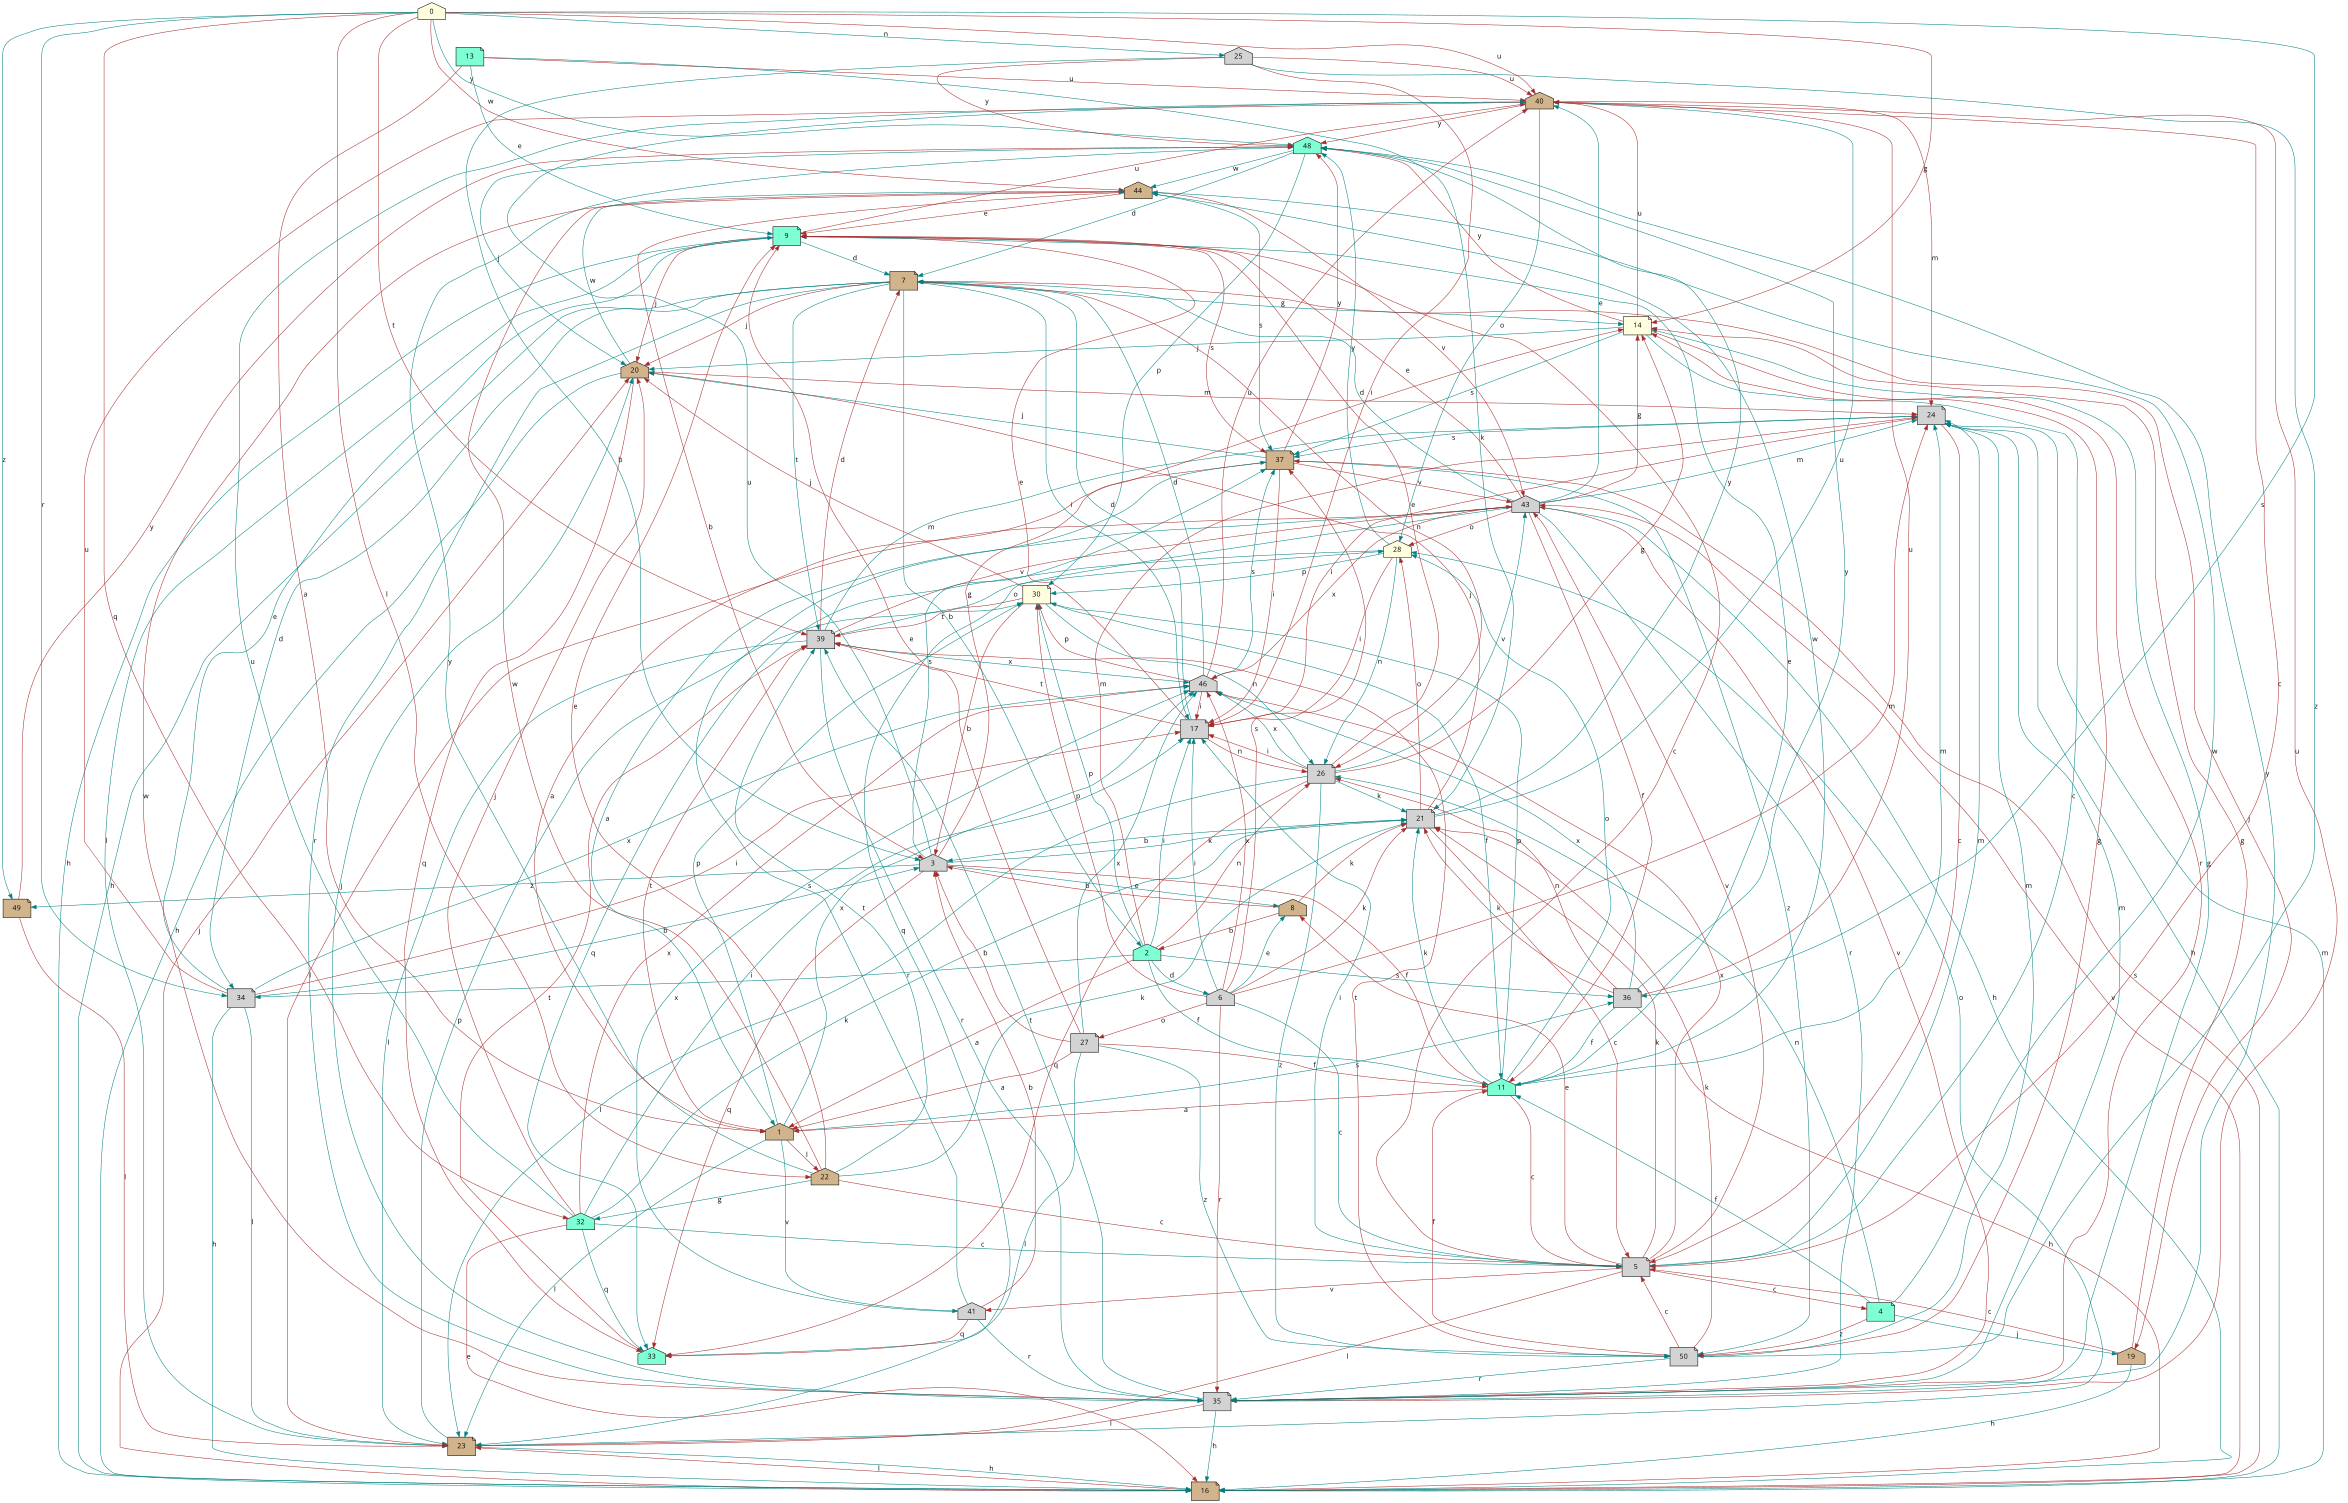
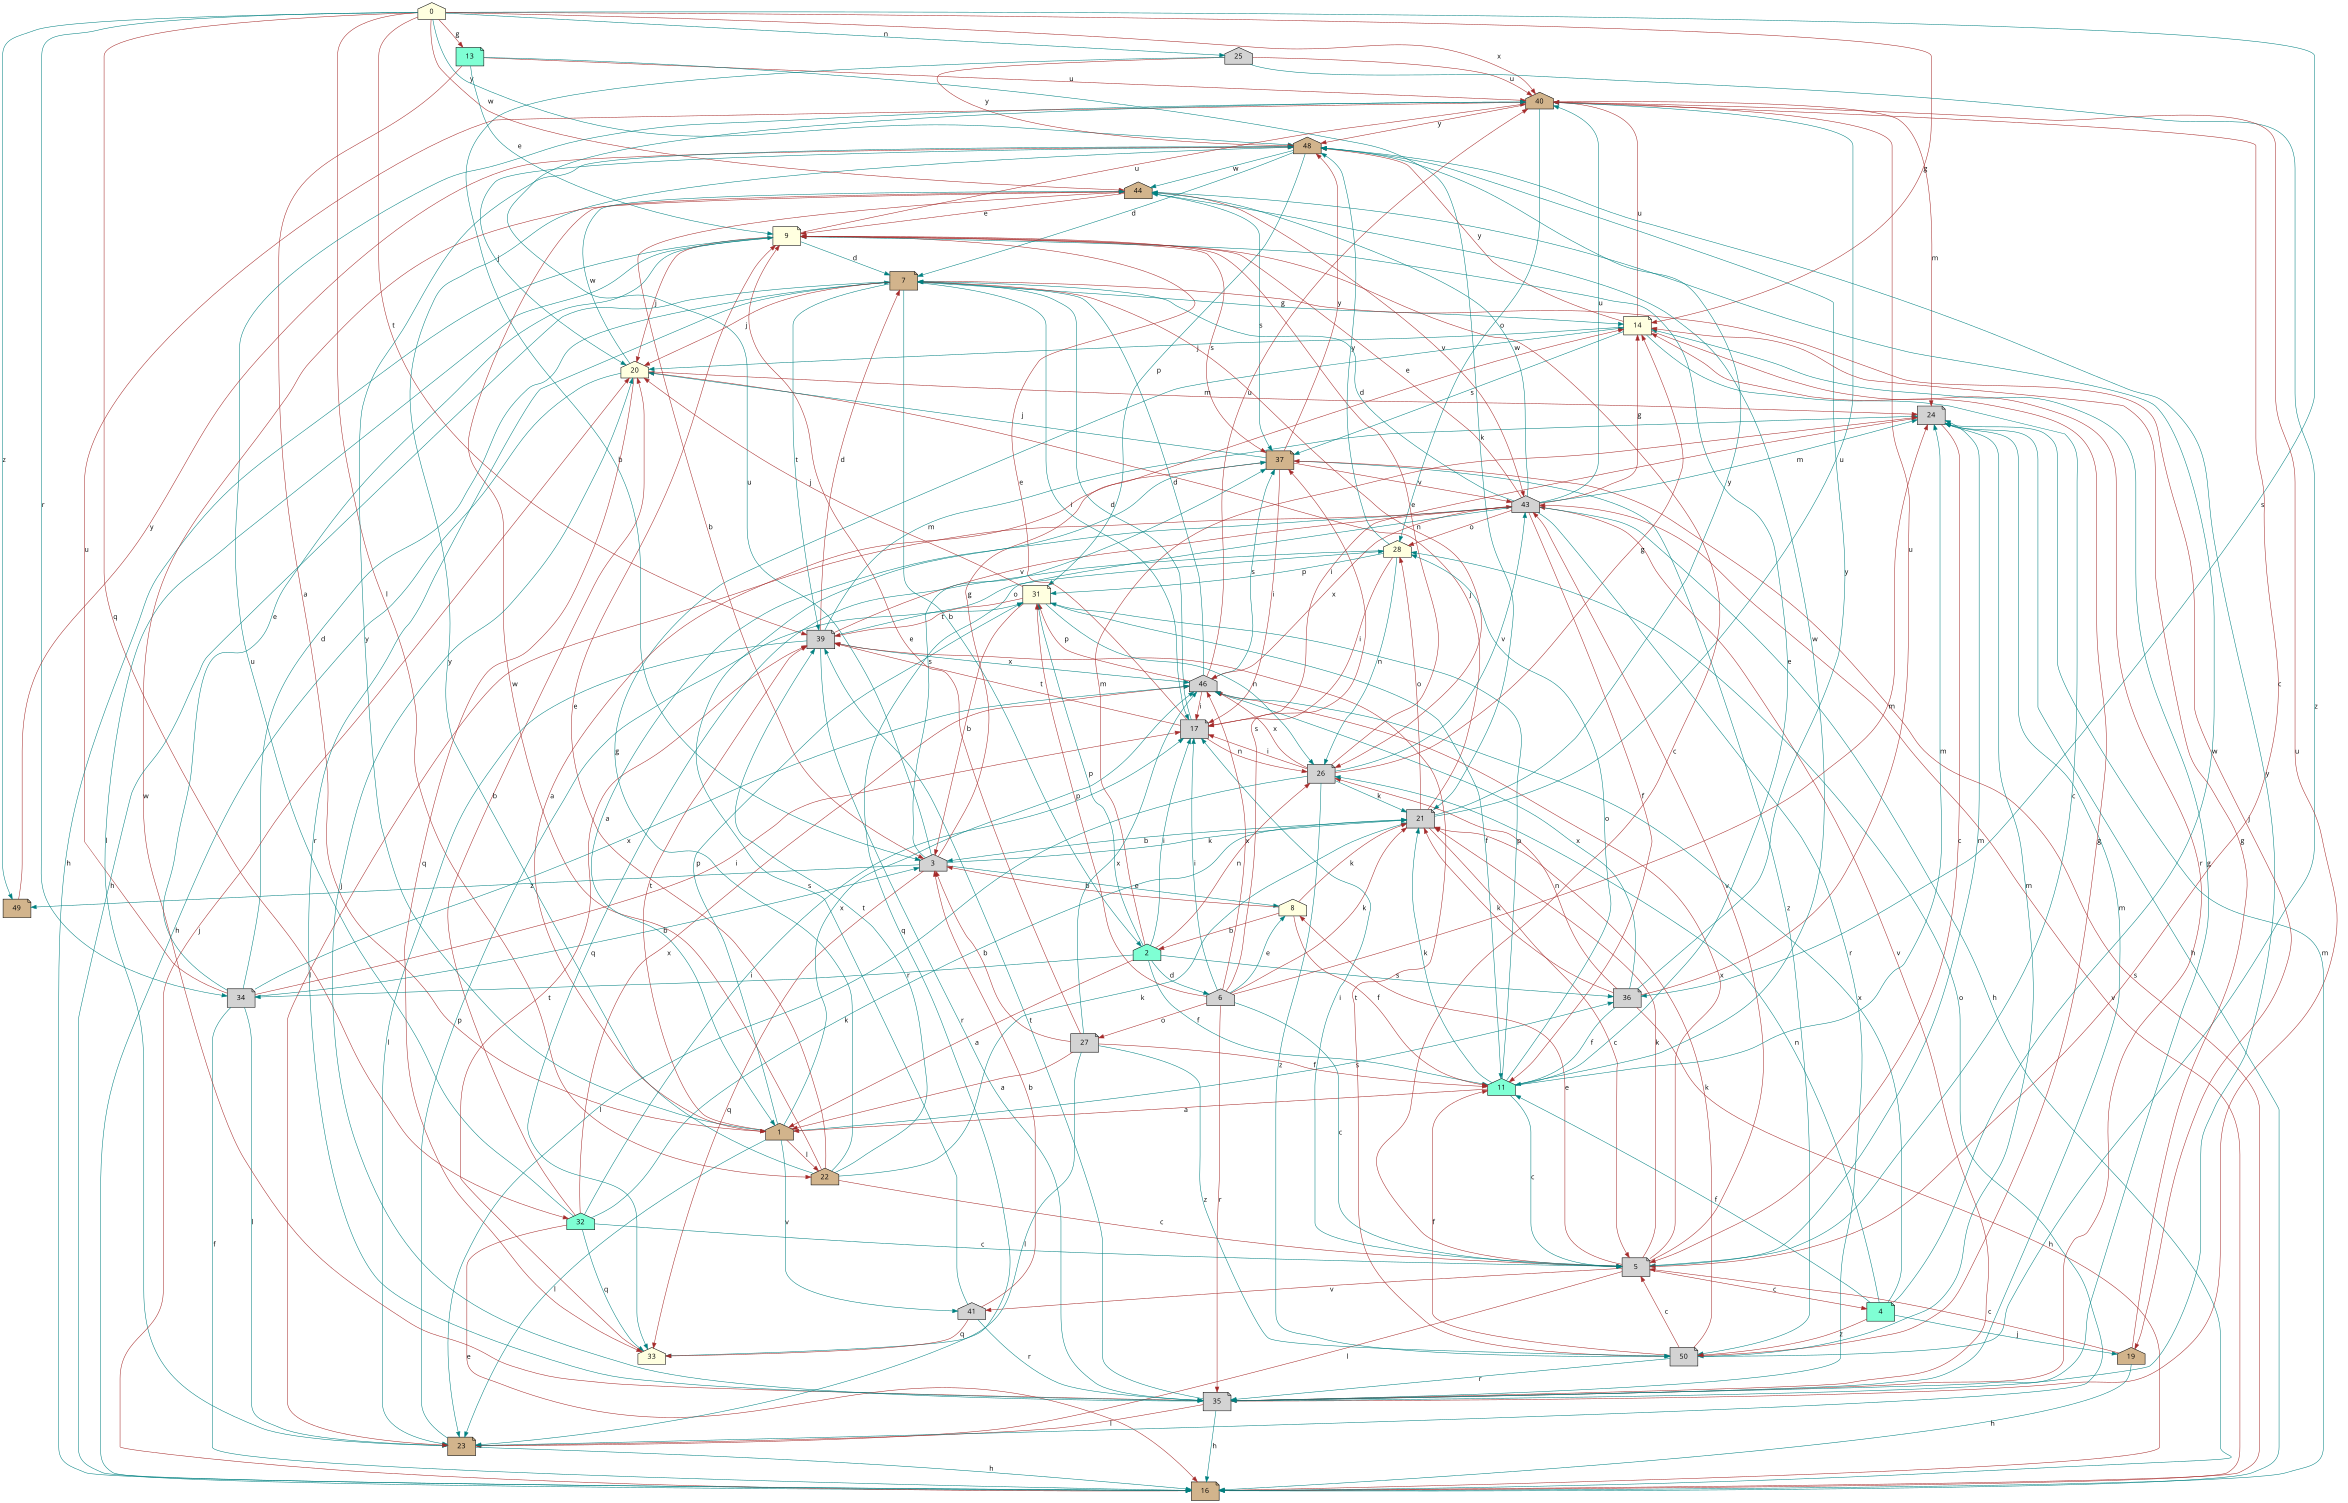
  strict digraph {
    fontname="Open Sans"
    node [fillcolor=lightgrey fontname="Open Sans" shape=note style=filled]
    edge [color=teal fontname="Open Sans"]
    0 [fillcolor=lightyellow shape=house]
    13 [fillcolor=aquamarine]
    14 [fillcolor=lightyellow]
    22 [fillcolor=tan shape=house]
    25 [shape=house]
    32 [fillcolor=aquamarine shape=house]
    34
    36
    39
    40 [fillcolor=tan shape=house]
    44 [fillcolor=tan shape=house]
-   48 [fillcolor=aquamarine shape=house]
+   48 [fillcolor=tan shape=house]
    49 [fillcolor=tan]
    1 [fillcolor=tan shape=house]
    21
-   9 [fillcolor=aquamarine]
+   9 [fillcolor=lightyellow]
    37 [fillcolor=tan]
    5
    35
-   20 [fillcolor=tan shape=house]
+   20 [fillcolor=lightyellow shape=house]
    17
    3 [shape=house]
    50
    46 [shape=house]
-   33 [fillcolor=aquamarine shape=house]
+   33 [fillcolor=lightyellow shape=house]
    16 [fillcolor=tan]
    23 [fillcolor=tan]
    7 [fillcolor=tan]
    11 [fillcolor=aquamarine shape=house]
    26
    24
    n32 [label=43 shape=house]
    28 [fillcolor=lightyellow shape=house]
-   30 [fillcolor=lightyellow]
+   30 [fillcolor=lightyellow label=31]
    41 [shape=house]
    2 [fillcolor=aquamarine shape=house]
    6 [shape=house]
-   8 [fillcolor=tan shape=house]
+   8 [fillcolor=lightyellow shape=house]
    27
    4 [fillcolor=aquamarine]
    19 [fillcolor=tan shape=house]
+   0 -> 13 [color=brown label=g]
    0 -> 14 [color=brown label=g]
    0 -> 22 [color=brown label=l]
    0 -> 25 [label=n]
    0 -> 32 [color=brown label=q]
    0 -> 34 [label=r]
    0 -> 36 [label=s]
    0 -> 39 [color=brown label=t]
-   0 -> 40 [color=brown label=u]
+   0 -> 40 [color=brown label=x]
    0 -> 44 [color=brown label=w]
    0 -> 48 [label=y]
    0 -> 49 [label=z]
    13 -> 40 [color=brown label=u]
    13 -> 1 [color=brown label=a]
    13 -> 21 [label=k]
    13 -> 9 [label=e]
    14 -> 40 [color=brown label=u]
    14 -> 48 [color=brown label=y]
    14 -> 37 [label=s]
    14 -> 5 [label=c]
    14 -> 35 [color=brown label=r]
    14 -> 20 [label=j]
-   22 -> 32 [label=g]
+   22 -> 14 [label=g]
    22 -> 39 [label=t]
    22 -> 44 [color=brown label=w]
    22 -> 48 [label=y]
    22 -> 21 [label=k]
    22 -> 9 [color=brown label=e]
    22 -> 5 [color=brown label=c]
    25 -> 40 [color=brown label=u]
    25 -> 48 [color=brown label=y]
-   25 -> 17 [color=brown label=i]
    25 -> 3 [label=b]
    25 -> 50 [label=z]
    32 -> 40 [label=u]
    32 -> 21 [label=k]
    32 -> 5 [label=c]
-   32 -> 20 [color=brown label=j]
+   32 -> 20 [color=brown label=b]
    32 -> 17 [label=i]
    32 -> 46 [color=brown label=x]
    32 -> 33 [label=q]
    32 -> 16 [color=brown label=e]
    34 -> 40 [color=brown label=u]
    34 -> 9 [label=e]
    34 -> 17 [color=brown label=i]
    34 -> 3 [label=b]
    34 -> 46 [label=x]
-   34 -> 16 [label=h]
+   34 -> 16 [label=f]
    34 -> 23 [label=l]
-   7 -> 34 [label=d]
+   34 -> 7 [label=d]
    36 -> 40 [color=brown label=u]
    36 -> 48 [label=y]
    36 -> 21 [color=brown label=k]
    36 -> 46 [label=x]
    36 -> 16 [color=brown label=h]
    36 -> 11 [label=f]
    36 -> 26 [color=brown label=n]
    39 -> 35 [label=r]
    39 -> 46 [label=x]
    39 -> 23 [label=l]
    39 -> 7 [color=brown label=d]
    39 -> 24 [label=m]
    39 -> n32 [color=brown label=v]
    39 -> 28 [label=o]
    40 -> 48 [color=brown label=y]
    40 -> 5 [color=brown label=c]
    40 -> 24 [color=brown label=m]
    40 -> 28 [label=o]
    44 -> 9 [color=brown label=e]
    44 -> 37 [label=s]
    44 -> 3 [color=brown label=b]
    44 -> n32 [color=brown label=v]
    48 -> 44 [label=w]
    48 -> 20 [label=j]
    48 -> 7 [label=d]
    48 -> 30 [label=p]
    49 -> 48 [color=brown label=y]
-   49 -> 23 [color=brown label=l]
    1 -> 22 [color=brown label=l]
    1 -> 36 [label=s]
    1 -> 39 [color=brown label=t]
+   1 -> 48 [label=y]
    1 -> 46 [label=x]
    1 -> 23 [label=l]
    1 -> 30 [label=p]
    1 -> 41 [label=v]
    21 -> 40 [label=u]
    21 -> 48 [label=y]
    21 -> 5 [color=brown label=c]
    21 -> 20 [color=brown label=j]
    21 -> 3 [label=b]
    21 -> 28 [color=brown label=o]
    9 -> 40 [color=brown label=u]
    9 -> 37 [color=brown label=s]
    9 -> 5 [color=brown label=c]
    9 -> 20 [color=brown label=j]
    9 -> 16 [label=h]
    9 -> 23 [label=l]
    9 -> 7 [label=d]
    37 -> 48 [color=brown label=y]
    37 -> 1 [color=brown label=a]
    37 -> 20 [label=j]
    37 -> 17 [color=brown label=i]
    37 -> 50 [label=z]
    37 -> n32 [color=brown label=v]
    5 -> 21 [color=brown label=k]
    5 -> 17 [label=i]
    5 -> 46 [color=brown label=x]
    5 -> 23 [color=brown label=l]
    5 -> 24 [label=m]
    5 -> n32 [color=brown label=v]
    5 -> 41 [color=brown label=v]
    5 -> 8 [color=brown label=e]
    5 -> 4 [color=brown label=c]
    35 -> 14 [label=g]
    35 -> 39 [label=t]
    35 -> 40 [color=brown label=u]
    35 -> 44 [color=brown label=w]
    35 -> 48 [label=y]
    35 -> 20 [label=j]
    35 -> 16 [label=h]
    35 -> 23 [color=brown label=l]
    35 -> 24 [label=m]
    35 -> n32 [color=brown label=v]
    20 -> 44 [label=w]
    20 -> 33 [color=brown label=q]
    20 -> 16 [label=h]
    20 -> 24 [color=brown label=m]
    17 -> 39 [color=brown label=t]
    17 -> 9 [color=brown label=e]
    17 -> 7 [label=d]
    17 -> 26 [color=brown label=n]
    3 -> 14 [color=brown label=g]
    3 -> 40 [label=u]
    3 -> 49 [label=z]
    3 -> 21 [label=k]
    3 -> 37 [label=s]
    3 -> 33 [color=brown label=q]
-   3 -> 11 [color=brown label=f]
+   8 -> 11 [color=brown label=f]
    3 -> 8 [label=e]
    50 -> 14 [color=brown label=g]
    50 -> 39 [color=brown label=t]
    50 -> 21 [color=brown label=k]
    50 -> 5 [color=brown label=c]
    50 -> 35 [label=r]
    50 -> 11 [color=brown label=f]
    50 -> 24 [label=m]
    46 -> 40 [color=brown label=u]
    46 -> 37 [label=s]
    46 -> 17 [color=brown label=i]
    46 -> 7 [label=d]
    46 -> 30 [color=brown label=p]
    33 -> 39 [color=brown label=t]
    16 -> 37 [color=brown label=s]
    16 -> 20 [color=brown label=j]
-   16 -> 23 [color=brown label=l]
    16 -> 24 [label=m]
    16 -> n32 [color=brown label=v]
    23 -> 16 [label=h]
    23 -> 28 [label=o]
    23 -> 30 [label=p]
    7 -> 14 [label=g]
    7 -> 39 [label=t]
    7 -> 35 [label=r]
    7 -> 20 [color=brown label=j]
    7 -> 17 [label=i]
    7 -> 16 [label=h]
    7 -> 26 [color=brown label=n]
    7 -> 2 [label=b]
    7 -> 19 [color=brown label=j]
    11 -> 44 [label=w]
    11 -> 1 [color=brown label=a]
    11 -> 21 [label=k]
    11 -> 9 [label=e]
-   11 -> 5 [color=brown label=c]
+   11 -> 5 [label=c]
    11 -> 24 [label=m]
    11 -> 28 [label=o]
    11 -> 30 [label=p]
    26 -> 14 [color=brown label=g]
    26 -> 21 [label=k]
    26 -> 9 [color=brown label=e]
    26 -> 17 [color=brown label=i]
    26 -> 50 [label=z]
-   26 -> 46 [label=x]
-   26 -> 33 [color=brown label=q]
+   26 -> 46 [color=brown label=x]
    26 -> 23 [label=l]
    26 -> n32 [label=v]
-   24 -> 37 [label=s]
    24 -> 5 [color=brown label=c]
    24 -> 17 [color=brown label=i]
    24 -> 16 [label=h]
    n32 -> 14 [color=brown label=g]
-   n32 -> 40 [label=e]
+   n32 -> 40 [label=u]
+   n32 -> 44 [label=w]
    n32 -> 1 [label=a]
    n32 -> 9 [color=brown label=e]
    n32 -> 35 [label=r]
    n32 -> 46 [color=brown label=x]
    n32 -> 33 [label=q]
    n32 -> 16 [label=h]
    n32 -> 23 [color=brown label=l]
    n32 -> 7 [label=d]
    n32 -> 11 [color=brown label=f]
    n32 -> 24 [label=m]
    n32 -> 28 [color=brown label=o]
    28 -> 48 [label=y]
    28 -> 17 [color=brown label=i]
    28 -> 33 [label=q]
    28 -> 26 [label=n]
    28 -> 30 [label=p]
    30 -> 39 [color=brown label=t]
    30 -> 20 [color=brown label=j]
    30 -> 3 [color=brown label=b]
    30 -> 11 [label=f]
    30 -> 26 [label=n]
    41 -> 37 [label=s]
    41 -> 35 [label=r]
    41 -> 3 [color=brown label=b]
-   41 -> 46 [label=x]
+   4 -> 46 [label=x]
    41 -> 33 [color=brown label=q]
    2 -> 34 [label=r]
    2 -> 36 [label=s]
    2 -> 1 [color=brown label=a]
    2 -> 17 [label=i]
    2 -> 11 [label=f]
    2 -> 26 [color=brown label=n]
    2 -> 24 [color=brown label=m]
    2 -> 30 [label=p]
    2 -> 6 [label=d]
    6 -> 21 [color=brown label=k]
    6 -> 37 [color=brown label=s]
    6 -> 5 [label=c]
    6 -> 35 [color=brown label=r]
    6 -> 17 [label=i]
    6 -> 46 [color=brown label=x]
    6 -> 24 [color=brown label=m]
    6 -> 30 [color=brown label=p]
    6 -> 8 [label=e]
    6 -> 27 [color=brown label=o]
    8 -> 21 [color=brown label=k]
    8 -> 3 [color=brown label=b]
    8 -> 2 [color=brown label=b]
    27 -> 1 [color=brown label=a]
    27 -> 9 [color=brown label=e]
    27 -> 3 [color=brown label=b]
    27 -> 50 [label=z]
    27 -> 46 [label=x]
    27 -> 23 [label=l]
    27 -> 11 [color=brown label=f]
    4 -> 44 [label=w]
    4 -> 50 [color=brown label=z]
    4 -> 11 [label=f]
    4 -> 26 [label=n]
    4 -> 19 [label=j]
    19 -> 14 [color=brown label=g]
    19 -> 5 [color=brown label=c]
    19 -> 16 [label=h]
  }
